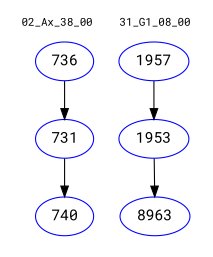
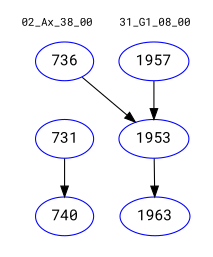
  digraph {
    fontname="Roboto Mono"
    node [color=blue fontname="Roboto Mono"]
    edge [color=black fontname="Roboto Mono"]
    n1 [label=736]
    n2 [label=731]
    n3 [label=740]
    n4 [label=1957]
    n5 [label=1953]
-   n6 [label=8963]
+   n6 [label=1963]
    subgraph cluster_1 {
      color=white
      fontsize=10
      label="02_Ax_38_00"
      n1
      n2
      n3
    }
    subgraph cluster_2 {
      color=white
      fontsize=10
      label="31_G1_08_00"
      n4
      n5
      n6
    }
-   n1 -> n2
+   n1 -> n5
    n2 -> n3
    n4 -> n5
    n5 -> n6
  }
